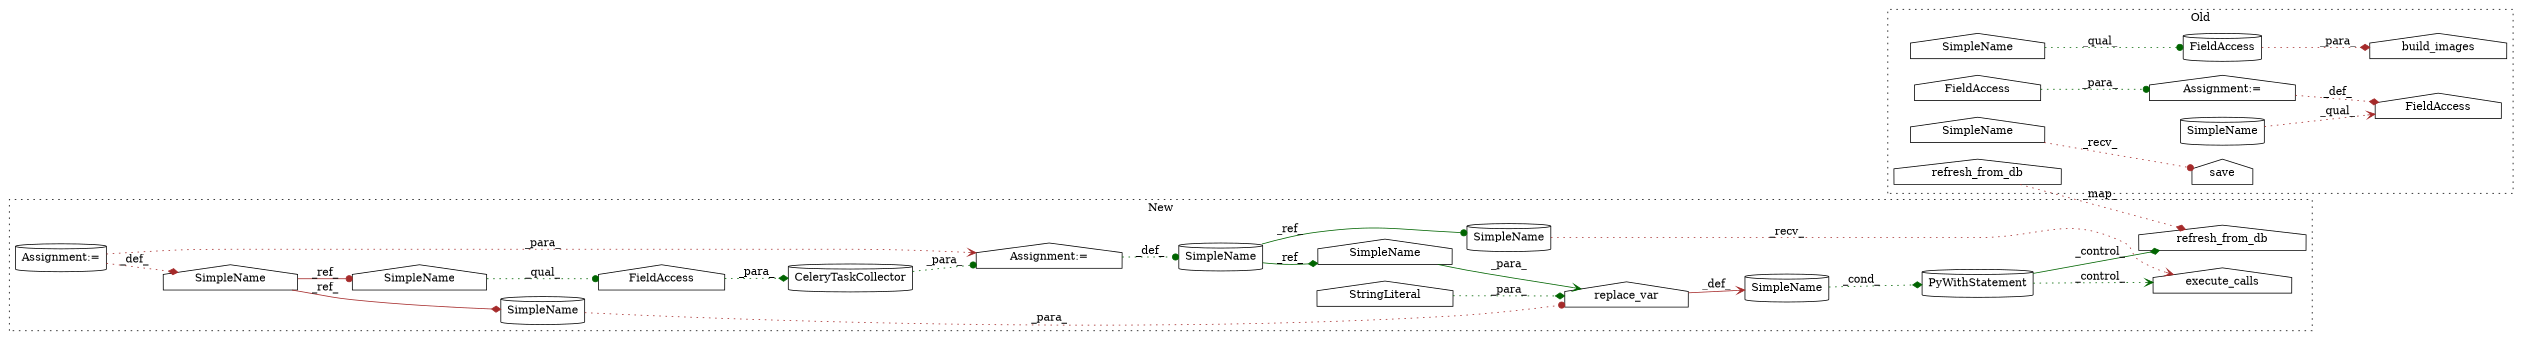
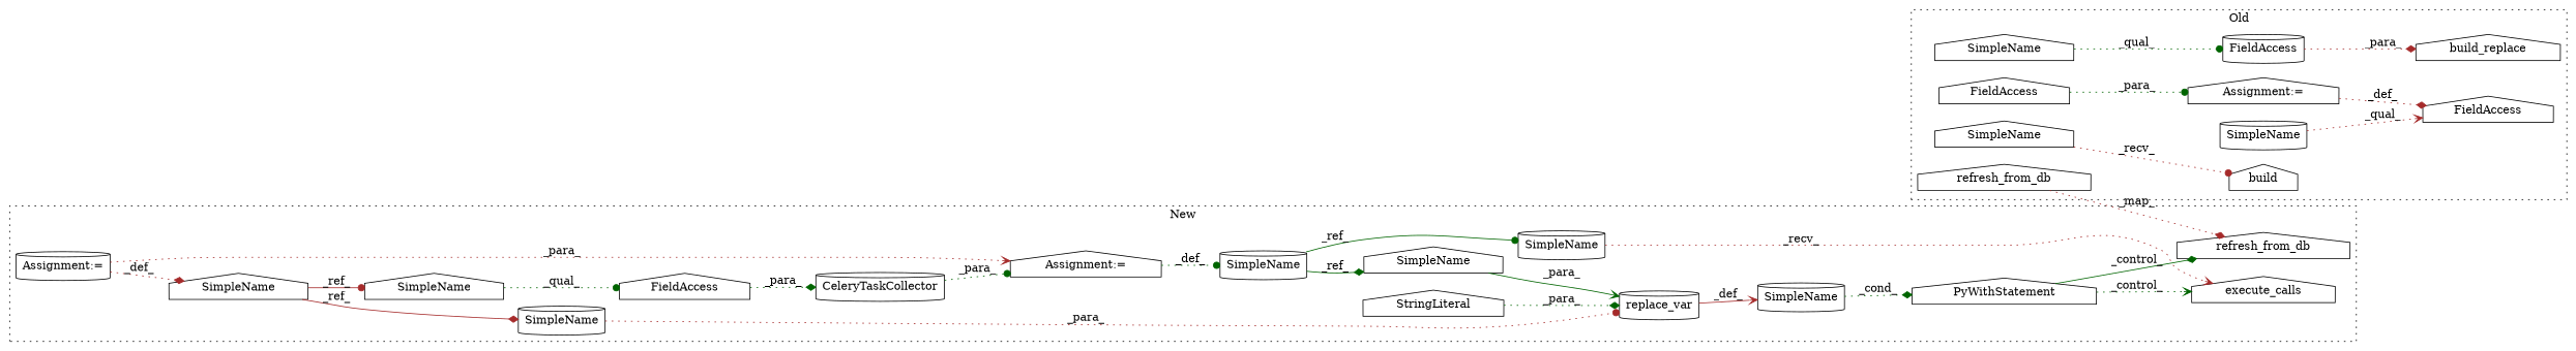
  digraph {
    rankdir=LR
    node [a=42 l=7 s=2340 shape=house]
    edge [arrowhead=diamond color=darkgreen style=dotted]
    n1 [a=32 l=17 label=refresh_from_db s=2365]
    n2 [a=22 l=10 label=FieldAccess shape=cylinder]
    n3 [a=22 l=21 label=FieldAccess s=2252]
-   n4 [a=32 l=6 label=save s=2315]
-   n5 [a=32 l="13,1" label=build_images s="2327,2350"]
+   n4 [a=32 l=6 label=build s=2315]
+   n5 [a=32 l="13,1" label=build_replace s="2327,2350"]
    n6 [a=7 l=1 label="Assignment:=" s=2273]
    n7 [a=22 l=27 label=FieldAccess s=2274]
    n8 [label=SimpleName]
    n9 [label=SimpleName s=2252 shape=cylinder]
    n10 [label=SimpleName s=2307]
    n11 [a=32 l=17 label=refresh_from_db s=2484]
    n12 [label=SimpleName shape=cylinder l="" s=""]
-   n13 [a=104 l="10,2" label=PyWithStatement s="2126,2186" shape=cylinder]
+   n13 [a=104 l="10,2" label=PyWithStatement s="2126,2186"]
    n14 [a=32 l="20,1" label=CeleryTaskCollector s="2079,2119" shape=cylinder]
    n15 [a=32 l=15 label=execute_calls s=2453]
-   n16 [a=32 l="12,1" label=replace_var s="2136,2185"]
+   n16 [a=32 l="12,1" label=replace_var s="2136,2185" shape=cylinder]
    n17 [label=SimpleName s=1922]
    n18 [a=22 l=20 label=FieldAccess s=2099]
    n19 [l=14 label=SimpleName s=2064 shape=cylinder]
    n20 [a=7 label="Assignment:=" s=1922 shape=cylinder]
    n21 [a=7 l=1 label="Assignment:=" s=2078]
    n22 [a=45 l=14 label=StringLiteral s=2156]
    n23 [label=SimpleName s=2099]
    n24 [label=SimpleName s=2148 shape=cylinder]
    n25 [l=14 label=SimpleName s=2171]
    n26 [l=14 label=SimpleName s=2438 shape=cylinder]
    subgraph cluster_1 {
      label=Old
      style=dotted
      n1
      n2
      n3
      n4
      n5
      n6
      n7
      n8
      n9
      n10
    }
    subgraph cluster_2 {
      label=New
      style=dotted
      n11
      n12
      n13
      n14
      n15
      n16
      n17
      n18
      n19
      n20
      n21
      n22
      n23
      n24
      n25
      n26
    }
    n1 -> n11 [color=brown label=_map_]
    n2 -> n5 [color=brown label=_para_]
    n6 -> n3 [color=brown label=_def_]
    n7 -> n6 [arrowhead=dot label=_para_]
    n8 -> n2 [arrowhead=dot label=_qual_]
    n9 -> n3 [arrowhead=vee color=brown label=_qual_]
    n10 -> n4 [arrowhead=dot color=brown label=_recv_]
    n12 -> n13 [label=_cond_]
    n13 -> n11 [label=_control_ style=solid]
    n13 -> n15 [arrowhead=vee label=_control_]
    n14 -> n21 [arrowhead=dot label=_para_]
    n16 -> n12 [arrowhead=vee color=brown label=_def_ style=solid]
    n17 -> n23 [arrowhead=dot color=brown label=_ref_ style=solid]
    n17 -> n24 [color=brown label=_ref_ style=solid]
    n18 -> n14 [label=_para_]
    n19 -> n25 [label=_ref_ style=solid]
    n19 -> n26 [arrowhead=dot label=_ref_ style=solid]
    n20 -> n17 [color=brown label=_def_]
    n20 -> n21 [arrowhead=vee color=brown label=_para_]
    n21 -> n19 [arrowhead=dot label=_def_]
    n22 -> n16 [label=_para_]
    n23 -> n18 [arrowhead=dot label=_qual_]
    n24 -> n16 [arrowhead=dot color=brown label=_para_]
    n25 -> n16 [arrowhead=vee label=_para_ style=solid]
    n26 -> n15 [arrowhead=vee color=brown label=_recv_]
  }
